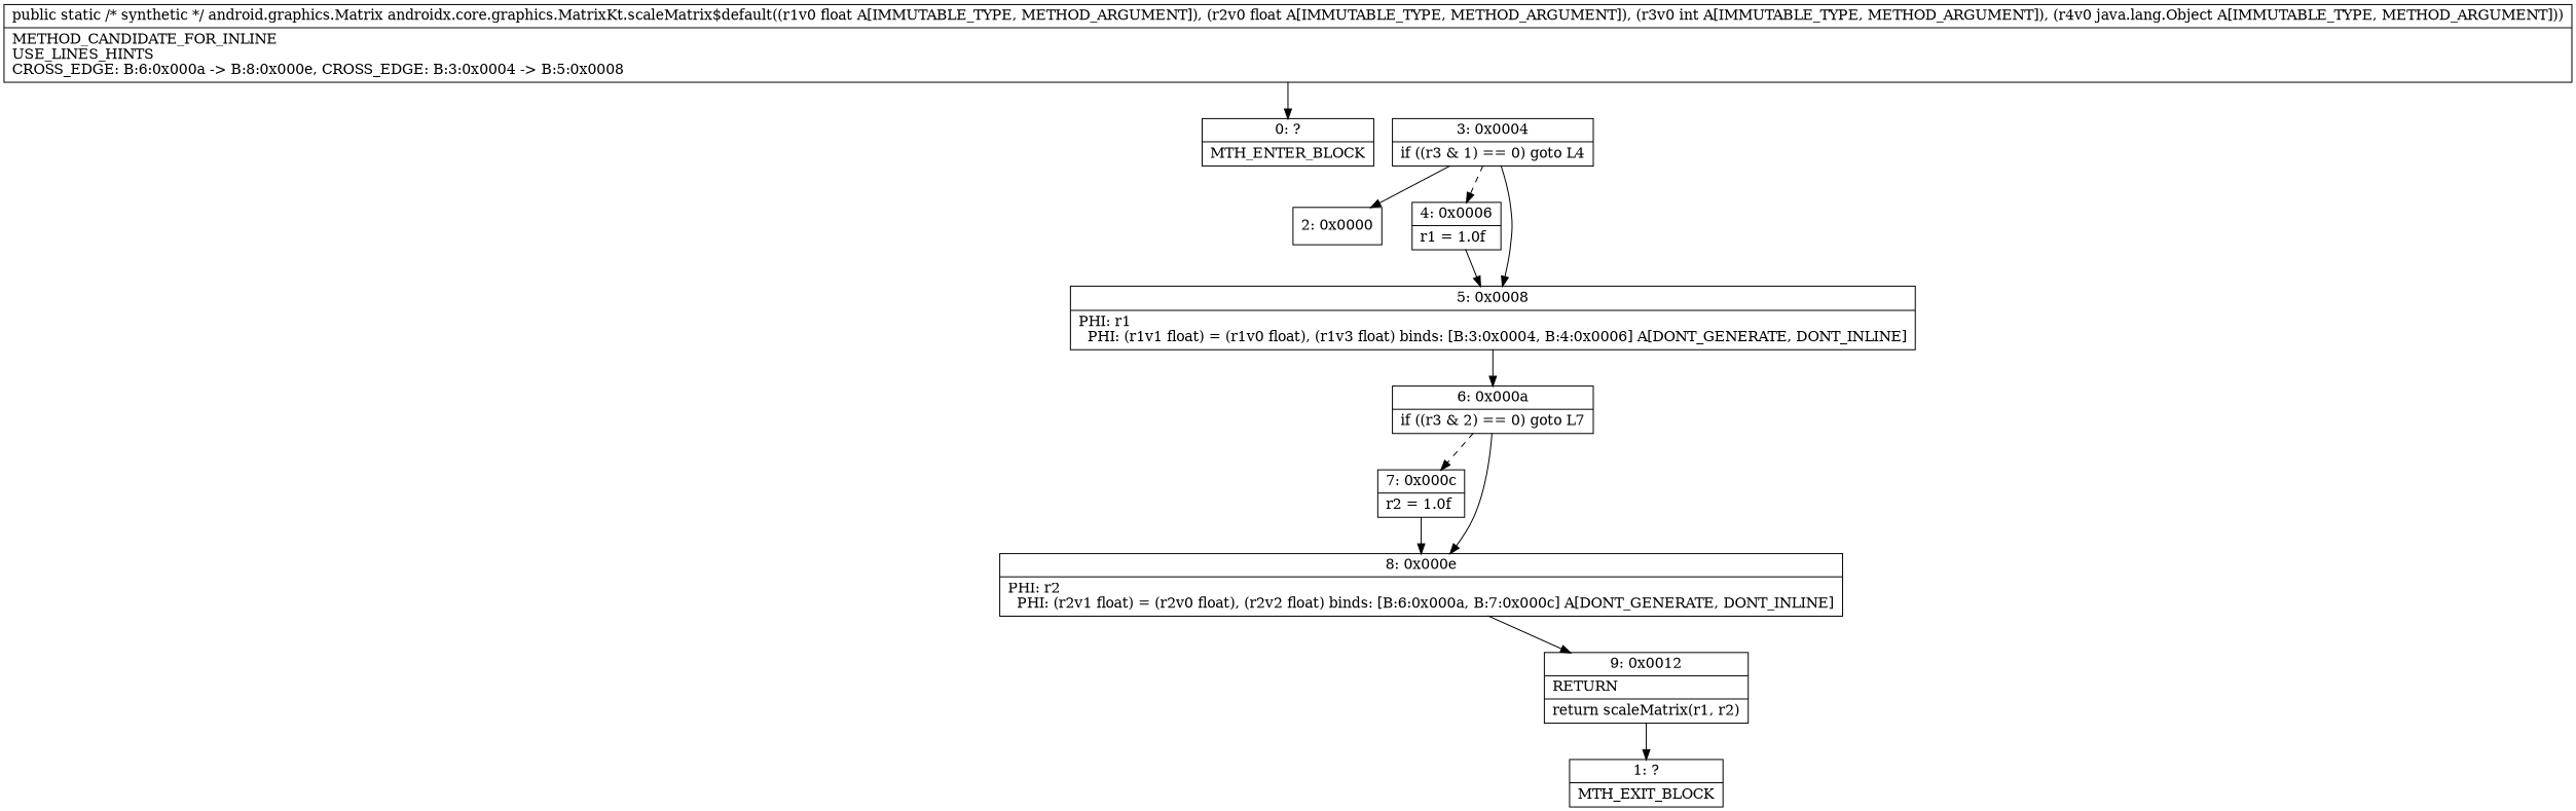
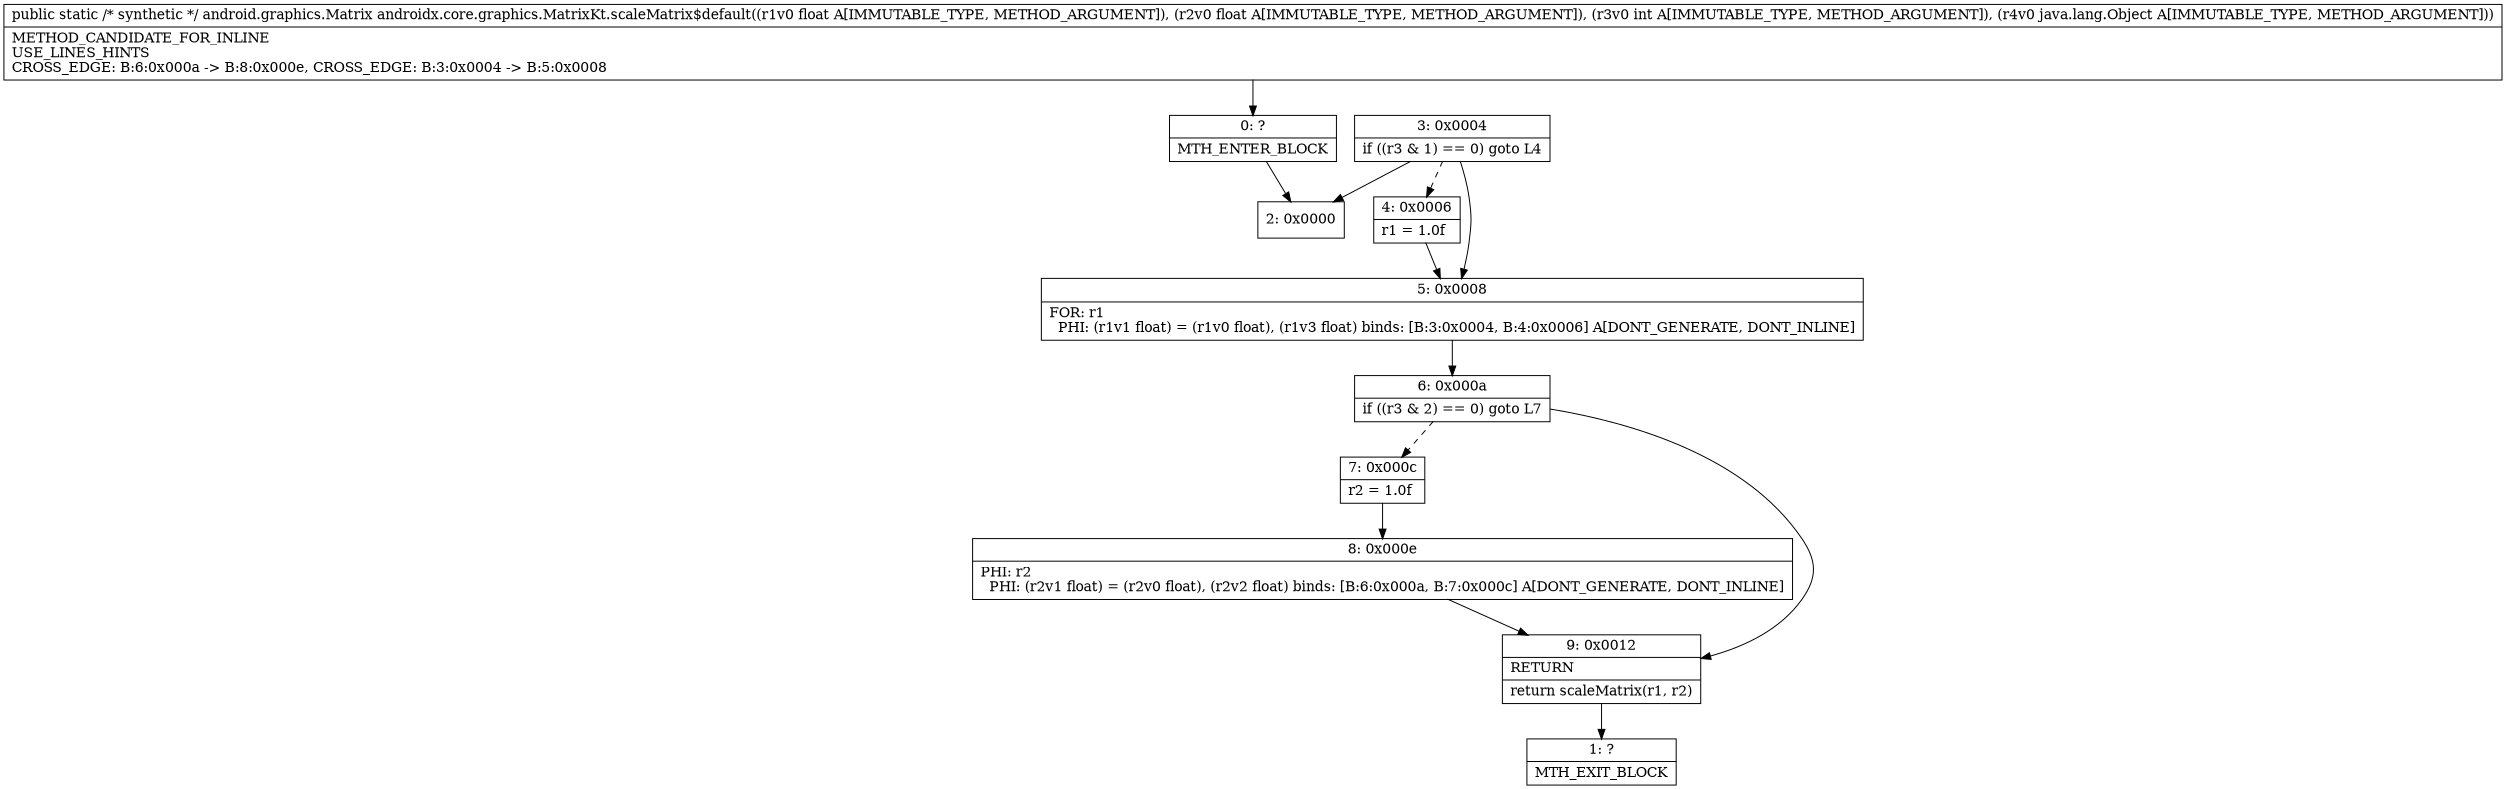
  digraph {
    node [shape=record]
    n1 [label="{0\:\ ?|MTH_ENTER_BLOCK\l}"]
    n2 [label="{2\:\ 0x0000}"]
    n3 [label="{3\:\ 0x0004|if ((r3 & 1) == 0) goto L4\l}"]
    n4 [label="{4\:\ 0x0006|r1 = 1.0f\l}"]
-   n5 [label="{5\:\ 0x0008|PHI: r1 \l  PHI: (r1v1 float) = (r1v0 float), (r1v3 float) binds: [B:3:0x0004, B:4:0x0006] A[DONT_GENERATE, DONT_INLINE]\l}"]
+   n5 [label="{5\:\ 0x0008|FOR: r1 \l  PHI: (r1v1 float) = (r1v0 float), (r1v3 float) binds: [B:3:0x0004, B:4:0x0006] A[DONT_GENERATE, DONT_INLINE]\l}"]
    n6 [label="{6\:\ 0x000a|if ((r3 & 2) == 0) goto L7\l}"]
    n7 [label="{7\:\ 0x000c|r2 = 1.0f\l}"]
    n8 [label="{8\:\ 0x000e|PHI: r2 \l  PHI: (r2v1 float) = (r2v0 float), (r2v2 float) binds: [B:6:0x000a, B:7:0x000c] A[DONT_GENERATE, DONT_INLINE]\l}"]
    n9 [label="{9\:\ 0x0012|RETURN\l|return scaleMatrix(r1, r2)\l}"]
    n10 [label="{1\:\ ?|MTH_EXIT_BLOCK\l}"]
    n11 [label="{public static \/* synthetic *\/ android.graphics.Matrix androidx.core.graphics.MatrixKt.scaleMatrix$default((r1v0 float A[IMMUTABLE_TYPE, METHOD_ARGUMENT]), (r2v0 float A[IMMUTABLE_TYPE, METHOD_ARGUMENT]), (r3v0 int A[IMMUTABLE_TYPE, METHOD_ARGUMENT]), (r4v0 java.lang.Object A[IMMUTABLE_TYPE, METHOD_ARGUMENT]))  | METHOD_CANDIDATE_FOR_INLINE\lUSE_LINES_HINTS\lCROSS_EDGE: B:6:0x000a \-\> B:8:0x000e, CROSS_EDGE: B:3:0x0004 \-\> B:5:0x0008\l}"]
+   n1 -> n2
    n3 -> n2
    n3 -> n4 [style=dashed]
    n3 -> n5
    n4 -> n5
    n5 -> n6
    n6 -> n7 [style=dashed]
-   n6 -> n8
+   n6 -> n9
    n7 -> n8
    n8 -> n9
    n9 -> n10
    n11 -> n1
  }
